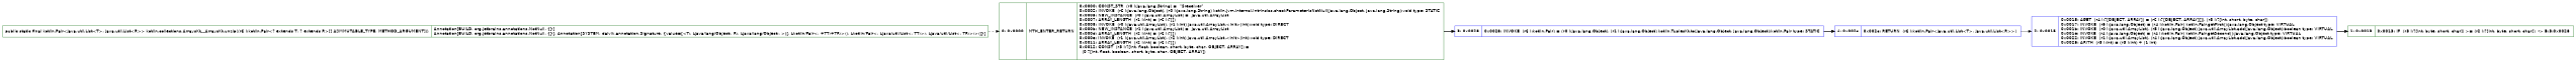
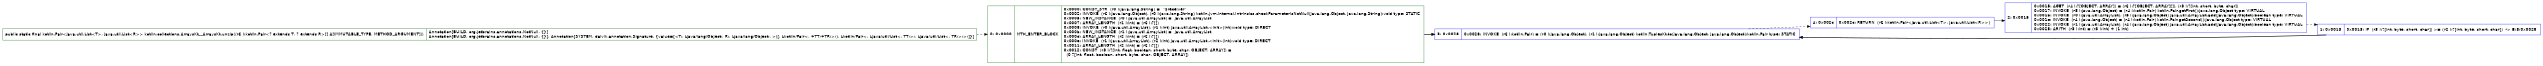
  digraph {
    fontname="DejaVu Sans"
    rankdir=LR
    node [color=darkgreen fontname="DejaVu Sans" shape=record]
    edge [fontname="DejaVu Sans" style=dashed]
-   n1 [label="{0\:\ 0x0000|MTH_ENTER_RETURN\l|0x0000: CONST_STR  (r0 I:java.lang.String) =  \"$receiver\" \l0x0002: INVOKE  (r6 I:java.lang.Object), (r0 I:java.lang.String) kotlin.jvm.internal.Intrinsics.checkParameterIsNotNull(java.lang.Object, java.lang.String):void type: STATIC \l0x0005: NEW_INSTANCE  (r0 I:java.util.ArrayList) =  java.util.ArrayList \l0x0007: ARRAY_LENGTH  (r1 I:int) = (r6 I:?[]) \l0x0008: INVOKE  (r0 I:java.util.ArrayList), (r1 I:int) java.util.ArrayList.\<init\>(int):void type: DIRECT \l0x000b: NEW_INSTANCE  (r1 I:java.util.ArrayList) =  java.util.ArrayList \l0x000d: ARRAY_LENGTH  (r2 I:int) = (r6 I:?[]) \l0x000e: INVOKE  (r1 I:java.util.ArrayList), (r2 I:int) java.util.ArrayList.\<init\>(int):void type: DIRECT \l0x0011: ARRAY_LENGTH  (r2 I:int) = (r6 I:?[]) \l0x0012: CONST  (r3 I:?[int, float, boolean, short, byte, char, OBJECT, ARRAY]) = \l  (0 ?[int, float, boolean, short, byte, char, OBJECT, ARRAY])\l \l}"]
+   n1 [label="{0\:\ 0x0000|MTH_ENTER_BLOCK\l|0x0000: CONST_STR  (r0 I:java.lang.String) =  \"$receiver\" \l0x0002: INVOKE  (r6 I:java.lang.Object), (r0 I:java.lang.String) kotlin.jvm.internal.Intrinsics.checkParameterIsNotNull(java.lang.Object, java.lang.String):void type: STATIC \l0x0005: NEW_INSTANCE  (r0 I:java.util.ArrayList) =  java.util.ArrayList \l0x0007: ARRAY_LENGTH  (r1 I:int) = (r6 I:?[]) \l0x0008: INVOKE  (r0 I:java.util.ArrayList), (r1 I:int) java.util.ArrayList.\<init\>(int):void type: DIRECT \l0x000b: NEW_INSTANCE  (r1 I:java.util.ArrayList) =  java.util.ArrayList \l0x000d: ARRAY_LENGTH  (r2 I:int) = (r6 I:?[]) \l0x000e: INVOKE  (r1 I:java.util.ArrayList), (r2 I:int) java.util.ArrayList.\<init\>(int):void type: DIRECT \l0x0011: ARRAY_LENGTH  (r2 I:int) = (r6 I:?[]) \l0x0012: CONST  (r3 I:?[int, float, boolean, short, byte, char, OBJECT, ARRAY]) = \l  (0 ?[int, float, boolean, short, byte, char, OBJECT, ARRAY])\l \l}"]
    n2 [color=blue label="{3\:\ 0x0028|0x0028: INVOKE  (r6 I:kotlin.Pair) = (r0 I:java.lang.Object), (r1 I:java.lang.Object) kotlin.TuplesKt.to(java.lang.Object, java.lang.Object):kotlin.Pair type: STATIC \l}"]
-   n3 [label="{1\:\ 0x0013|0x0013: IF  (r3 I:?[int, byte, short, char]) \>= (r2 I:?[int, byte, short, char])  \-\> B:3:0x0028 \l}"]
+   n3 [color=blue label="{1\:\ 0x0013|0x0013: IF  (r3 I:?[int, byte, short, char]) \>= (r2 I:?[int, byte, short, char])  \-\> B:3:0x0028 \l}"]
    n4 [color=blue label="{2\:\ 0x0015|0x0015: AGET  (r4 I:?[OBJECT, ARRAY]) = (r6 I:?[OBJECT, ARRAY][]), (r3 I:?[int, short, byte, char]) \l0x0017: INVOKE  (r5 I:java.lang.Object) = (r4 I:kotlin.Pair) kotlin.Pair.getFirst():java.lang.Object type: VIRTUAL \l0x001b: INVOKE  (r0 I:java.util.ArrayList), (r5 I:java.lang.Object) java.util.ArrayList.add(java.lang.Object):boolean type: VIRTUAL \l0x001e: INVOKE  (r4 I:java.lang.Object) = (r4 I:kotlin.Pair) kotlin.Pair.getSecond():java.lang.Object type: VIRTUAL \l0x0022: INVOKE  (r1 I:java.util.ArrayList), (r4 I:java.lang.Object) java.util.ArrayList.add(java.lang.Object):boolean type: VIRTUAL \l0x0025: ARITH  (r3 I:int) = (r3 I:int) + (1 int) \l}"]
    n5 [color=blue label="{4\:\ 0x002c|0x002c: RETURN  (r6 I:kotlin.Pair\<java.util.List\<T\>, java.util.List\<R\>\>) \l}"]
    n6 [label="{public static final kotlin.Pair\<java.util.List\<T\>, java.util.List\<R\>\> kotlin.collections.ArraysKt__ArraysKt.unzip((r6 I:kotlin.Pair\<? extends T, ? extends R\>[] A[IMMUTABLE_TYPE, METHOD_ARGUMENT]))  | Annotation[BUILD, org.jetbrains.annotations.NotNull, \{\}]\lAnnotation[BUILD, org.jetbrains.annotations.NotNull, \{\}], Annotation[SYSTEM, dalvik.annotation.Signature, \{value=[\<T:, Ljava\/lang\/Object;, R:, Ljava\/lang\/Object;, \>([, Lkotlin\/Pair\<, +TT;+TR;\>;), Lkotlin\/Pair\<, Ljava\/util\/List\<, TT;\>;, Ljava\/util\/List\<, TR;\>;\>;]\}]\l}"]
    n1 -> n2 [style=bold]
-   n2 -> n5 [style=bold]
-   n4 -> n3 [style=bold]
+   n2 -> n5
+   n3 -> n2 [style=bold]
+   n4 -> n3
    n5 -> n4 [style=solid]
    n6 -> n1
  }
